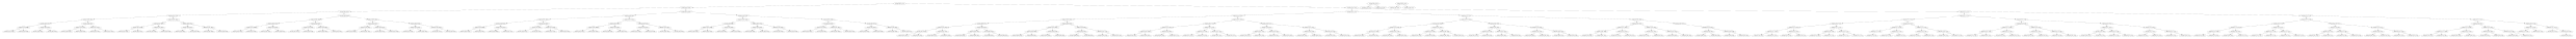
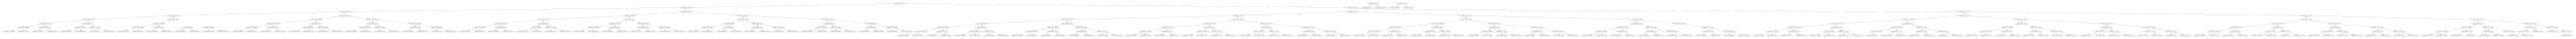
  digraph {
    fontname="Open Sans"
    node [fontname="Open Sans"]
    edge [fontname="Open Sans"]
    n1 [label="Node{data=[6971, 6971]}"]
    n2 [label="Node{data=[6864, 6864]}"]
    n3 [label="Node{data=[7099, 7099]}"]
    n4 [label="Node{data=[6489, 6489]}"]
    n5 [label="Node{data=[6939, 6939]}"]
    n6 [label="Node{data=[7035, 7035]}"]
    n7 [label="Node{data=[7163, 7163]}"]
    n8 [label="Node{data=[6473, 6473]}"]
    n9 [label="Node{data=[6848, 6848]}"]
    n10 [label="Node{data=[6880, 6880]}"]
    n11 [label="Node{data=[6955, 6955]}"]
    n12 [label="Node{data=[6465, 6465]}"]
    n13 [label="Node{data=[6481, 6481]}"]
    n14 [label="Node{data=[6840, 6840]}"]
    n15 [label="Node{data=[6856, 6856]}"]
    n16 [label="Node{data=[6461, 6461]}"]
    n17 [label="Node{data=[6469, 6469]}"]
    n18 [label="Node{data=[6477, 6477]}"]
-   n19 [label="Node{data=[6485, 6485]}"]
    n20 [label="Node{data=[6459, 6459]}"]
    n21 [label="Node{data=[6463, 6463]}"]
    n22 [label="Node{data=[6467, 6467]}"]
    n23 [label="Node{data=[6471, 6471]}"]
    n24 [label="Node{data=[5928, 5928]}"]
    n25 [label="Node{data=[6460, 6460]}"]
    n26 [label="Node{data=[6462, 6462]}"]
    n27 [label="Node{data=[6464, 6464]}"]
    n28 [label="Node{data=[6466, 6466]}"]
    n29 [label="Node{data=[6468, 6468]}"]
    n30 [label="Node{data=[6470, 6470]}"]
    n31 [label="Node{data=[6472, 6472]}"]
    n32 [label="Node{data=[6475, 6475]}"]
    n33 [label="Node{data=[6479, 6479]}"]
    n34 [label="Node{data=[6483, 6483]}"]
    n35 [label="Node{data=[6487, 6487]}"]
    n36 [label="Node{data=[6474, 6474]}"]
    n37 [label="Node{data=[6476, 6476]}"]
    n38 [label="Node{data=[6478, 6478]}"]
    n39 [label="Node{data=[6480, 6480]}"]
    n40 [label="Node{data=[6482, 6482]}"]
    n41 [label="Node{data=[6484, 6484]}"]
    n42 [label="Node{data=[6486, 6486]}"]
    n43 [label="Node{data=[6488, 6488]}"]
    n44 [label="Node{data=[6836, 6836]}"]
    n45 [label="Node{data=[6844, 6844]}"]
    n46 [label="Node{data=[6852, 6852]}"]
    n47 [label="Node{data=[6860, 6860]}"]
    n48 [label="Node{data=[6834, 6834]}"]
    n49 [label="Node{data=[6838, 6838]}"]
    n50 [label="Node{data=[6842, 6842]}"]
    n51 [label="Node{data=[6846, 6846]}"]
    n52 [label="Node{data=[6490, 6490]}"]
    n53 [label="Node{data=[6835, 6835]}"]
    n54 [label="Node{data=[6837, 6837]}"]
    n55 [label="Node{data=[6839, 6839]}"]
    n56 [label="Node{data=[6841, 6841]}"]
    n57 [label="Node{data=[6843, 6843]}"]
    n58 [label="Node{data=[6845, 6845]}"]
    n59 [label="Node{data=[6847, 6847]}"]
    n60 [label="Node{data=[6850, 6850]}"]
    n61 [label="Node{data=[6854, 6854]}"]
    n62 [label="Node{data=[6858, 6858]}"]
    n63 [label="Node{data=[6862, 6862]}"]
    n64 [label="Node{data=[6849, 6849]}"]
    n65 [label="Node{data=[6851, 6851]}"]
    n66 [label="Node{data=[6853, 6853]}"]
    n67 [label="Node{data=[6855, 6855]}"]
    n68 [label="Node{data=[6857, 6857]}"]
    n69 [label="Node{data=[6859, 6859]}"]
    n70 [label="Node{data=[6861, 6861]}"]
    n71 [label="Node{data=[6863, 6863]}"]
    n72 [label="Node{data=[6872, 6872]}"]
    n73 [label="Node{data=[6931, 6931]}"]
    n74 [label="Node{data=[6947, 6947]}"]
    n75 [label="Node{data=[6963, 6963]}"]
    n76 [label="Node{data=[6868, 6868]}"]
    n77 [label="Node{data=[6876, 6876]}"]
    n78 [label="Node{data=[6927, 6927]}"]
    n79 [label="Node{data=[6935, 6935]}"]
    n80 [label="Node{data=[6866, 6866]}"]
    n81 [label="Node{data=[6870, 6870]}"]
    n82 [label="Node{data=[6874, 6874]}"]
    n83 [label="Node{data=[6878, 6878]}"]
    n84 [label="Node{data=[6865, 6865]}"]
    n85 [label="Node{data=[6867, 6867]}"]
    n86 [label="Node{data=[6869, 6869]}"]
    n87 [label="Node{data=[6871, 6871]}"]
    n88 [label="Node{data=[6873, 6873]}"]
    n89 [label="Node{data=[6875, 6875]}"]
    n90 [label="Node{data=[6877, 6877]}"]
    n91 [label="Node{data=[6879, 6879]}"]
    n92 [label="Node{data=[6882, 6882]}"]
    n93 [label="Node{data=[6929, 6929]}"]
    n94 [label="Node{data=[6933, 6933]}"]
    n95 [label="Node{data=[6937, 6937]}"]
    n96 [label="Node{data=[6881, 6881]}"]
    n97 [label="Node{data=[6926, 6926]}"]
    n98 [label="Node{data=[6928, 6928]}"]
    n99 [label="Node{data=[6930, 6930]}"]
    n100 [label="Node{data=[6932, 6932]}"]
    n101 [label="Node{data=[6934, 6934]}"]
    n102 [label="Node{data=[6936, 6936]}"]
    n103 [label="Node{data=[6938, 6938]}"]
    n104 [label="Node{data=[6943, 6943]}"]
    n105 [label="Node{data=[6951, 6951]}"]
    n106 [label="Node{data=[6959, 6959]}"]
    n107 [label="Node{data=[6967, 6967]}"]
    n108 [label="Node{data=[6941, 6941]}"]
    n109 [label="Node{data=[6945, 6945]}"]
    n110 [label="Node{data=[6949, 6949]}"]
    n111 [label="Node{data=[6953, 6953]}"]
    n112 [label="Node{data=[6940, 6940]}"]
    n113 [label="Node{data=[6942, 6942]}"]
    n114 [label="Node{data=[6944, 6944]}"]
    n115 [label="Node{data=[6946, 6946]}"]
    n116 [label="Node{data=[6948, 6948]}"]
    n117 [label="Node{data=[6950, 6950]}"]
    n118 [label="Node{data=[6952, 6952]}"]
    n119 [label="Node{data=[6954, 6954]}"]
    n120 [label="Node{data=[6957, 6957]}"]
    n121 [label="Node{data=[6961, 6961]}"]
    n122 [label="Node{data=[6965, 6965]}"]
    n123 [label="Node{data=[6969, 6969]}"]
    n124 [label="Node{data=[6956, 6956]}"]
    n125 [label="Node{data=[6958, 6958]}"]
    n126 [label="Node{data=[6960, 6960]}"]
    n127 [label="Node{data=[6962, 6962]}"]
    n128 [label="Node{data=[6964, 6964]}"]
    n129 [label="Node{data=[6966, 6966]}"]
    n130 [label="Node{data=[6968, 6968]}"]
    n131 [label="Node{data=[6970, 6970]}"]
    n132 [label="Node{data=[7003, 7003]}"]
    n133 [label="Node{data=[7067, 7067]}"]
    n134 [label="Node{data=[7131, 7131]}"]
    n135 [label="Node{data=[7195, 7195]}"]
    n136 [label="Node{data=[6987, 6987]}"]
    n137 [label="Node{data=[7019, 7019]}"]
    n138 [label="Node{data=[7051, 7051]}"]
    n139 [label="Node{data=[7083, 7083]}"]
    n140 [label="Node{data=[6979, 6979]}"]
    n141 [label="Node{data=[6995, 6995]}"]
    n142 [label="Node{data=[7011, 7011]}"]
    n143 [label="Node{data=[7027, 7027]}"]
    n144 [label="Node{data=[6975, 6975]}"]
    n145 [label="Node{data=[6983, 6983]}"]
    n146 [label="Node{data=[6991, 6991]}"]
    n147 [label="Node{data=[6999, 6999]}"]
    n148 [label="Node{data=[6973, 6973]}"]
    n149 [label="Node{data=[6977, 6977]}"]
    n150 [label="Node{data=[6981, 6981]}"]
    n151 [label="Node{data=[6985, 6985]}"]
    n152 [label="Node{data=[6972, 6972]}"]
    n153 [label="Node{data=[6974, 6974]}"]
    n154 [label="Node{data=[6976, 6976]}"]
    n155 [label="Node{data=[6978, 6978]}"]
    n156 [label="Node{data=[6980, 6980]}"]
    n157 [label="Node{data=[6982, 6982]}"]
    n158 [label="Node{data=[6984, 6984]}"]
    n159 [label="Node{data=[6986, 6986]}"]
    n160 [label="Node{data=[6989, 6989]}"]
    n161 [label="Node{data=[6993, 6993]}"]
    n162 [label="Node{data=[6997, 6997]}"]
    n163 [label="Node{data=[7001, 7001]}"]
    n164 [label="Node{data=[6988, 6988]}"]
    n165 [label="Node{data=[6990, 6990]}"]
    n166 [label="Node{data=[6992, 6992]}"]
    n167 [label="Node{data=[6994, 6994]}"]
    n168 [label="Node{data=[6996, 6996]}"]
    n169 [label="Node{data=[6998, 6998]}"]
    n170 [label="Node{data=[7000, 7000]}"]
    n171 [label="Node{data=[7002, 7002]}"]
    n172 [label="Node{data=[7007, 7007]}"]
    n173 [label="Node{data=[7015, 7015]}"]
    n174 [label="Node{data=[7023, 7023]}"]
    n175 [label="Node{data=[7031, 7031]}"]
    n176 [label="Node{data=[7005, 7005]}"]
    n177 [label="Node{data=[7009, 7009]}"]
    n178 [label="Node{data=[7013, 7013]}"]
    n179 [label="Node{data=[7017, 7017]}"]
    n180 [label="Node{data=[7004, 7004]}"]
    n181 [label="Node{data=[7006, 7006]}"]
    n182 [label="Node{data=[7008, 7008]}"]
    n183 [label="Node{data=[7010, 7010]}"]
    n184 [label="Node{data=[7012, 7012]}"]
    n185 [label="Node{data=[7014, 7014]}"]
    n186 [label="Node{data=[7016, 7016]}"]
    n187 [label="Node{data=[7018, 7018]}"]
    n188 [label="Node{data=[7021, 7021]}"]
    n189 [label="Node{data=[7025, 7025]}"]
    n190 [label="Node{data=[7029, 7029]}"]
    n191 [label="Node{data=[7033, 7033]}"]
    n192 [label="Node{data=[7020, 7020]}"]
    n193 [label="Node{data=[7022, 7022]}"]
    n194 [label="Node{data=[7024, 7024]}"]
    n195 [label="Node{data=[7026, 7026]}"]
    n196 [label="Node{data=[7028, 7028]}"]
    n197 [label="Node{data=[7030, 7030]}"]
    n198 [label="Node{data=[7032, 7032]}"]
    n199 [label="Node{data=[7034, 7034]}"]
    n200 [label="Node{data=[7043, 7043]}"]
    n201 [label="Node{data=[7059, 7059]}"]
    n202 [label="Node{data=[7075, 7075]}"]
    n203 [label="Node{data=[7091, 7091]}"]
    n204 [label="Node{data=[7039, 7039]}"]
    n205 [label="Node{data=[7047, 7047]}"]
    n206 [label="Node{data=[7055, 7055]}"]
    n207 [label="Node{data=[7063, 7063]}"]
    n208 [label="Node{data=[7037, 7037]}"]
    n209 [label="Node{data=[7041, 7041]}"]
    n210 [label="Node{data=[7045, 7045]}"]
    n211 [label="Node{data=[7049, 7049]}"]
    n212 [label="Node{data=[7036, 7036]}"]
    n213 [label="Node{data=[7038, 7038]}"]
    n214 [label="Node{data=[7040, 7040]}"]
    n215 [label="Node{data=[7042, 7042]}"]
    n216 [label="Node{data=[7044, 7044]}"]
    n217 [label="Node{data=[7046, 7046]}"]
    n218 [label="Node{data=[7048, 7048]}"]
    n219 [label="Node{data=[7050, 7050]}"]
    n220 [label="Node{data=[7053, 7053]}"]
    n221 [label="Node{data=[7057, 7057]}"]
    n222 [label="Node{data=[7061, 7061]}"]
    n223 [label="Node{data=[7065, 7065]}"]
    n224 [label="Node{data=[7052, 7052]}"]
    n225 [label="Node{data=[7054, 7054]}"]
    n226 [label="Node{data=[7056, 7056]}"]
    n227 [label="Node{data=[7058, 7058]}"]
    n228 [label="Node{data=[7060, 7060]}"]
    n229 [label="Node{data=[7062, 7062]}"]
    n230 [label="Node{data=[7064, 7064]}"]
    n231 [label="Node{data=[7066, 7066]}"]
    n232 [label="Node{data=[7071, 7071]}"]
    n233 [label="Node{data=[7079, 7079]}"]
    n234 [label="Node{data=[7087, 7087]}"]
    n235 [label="Node{data=[7069, 7069]}"]
    n236 [label="Node{data=[7073, 7073]}"]
    n237 [label="Node{data=[7077, 7077]}"]
    n238 [label="Node{data=[7081, 7081]}"]
    n239 [label="Node{data=[7068, 7068]}"]
    n240 [label="Node{data=[7070, 7070]}"]
    n241 [label="Node{data=[7072, 7072]}"]
    n242 [label="Node{data=[7074, 7074]}"]
    n243 [label="Node{data=[7076, 7076]}"]
    n244 [label="Node{data=[7078, 7078]}"]
    n245 [label="Node{data=[7080, 7080]}"]
    n246 [label="Node{data=[7082, 7082]}"]
    n247 [label="Node{data=[7085, 7085]}"]
    n248 [label="Node{data=[7089, 7089]}"]
    n249 [label="Node{data=[7084, 7084]}"]
    n250 [label="Node{data=[7086, 7086]}"]
    n251 [label="Node{data=[7088, 7088]}"]
    n252 [label="Node{data=[7090, 7090]}"]
    n253 [label="Node{data=[7093, 7093]}"]
    n254 [label="Node{data=[7092, 7092]}"]
    n255 [label="Node{data=[7094, 7094]}"]
    n256 [label="Node{data=[7097, 7097]}"]
    n257 [label="Node{data=[7096, 7096]}"]
    n258 [label="Node{data=[7098, 7098]}"]
    n259 [label="Node{data=[7115, 7115]}"]
    n260 [label="Node{data=[7147, 7147]}"]
    n261 [label="Node{data=[7179, 7179]}"]
    n262 [label="Node{data=[7211, 7211]}"]
    n263 [label="Node{data=[7107, 7107]}"]
    n264 [label="Node{data=[7123, 7123]}"]
    n265 [label="Node{data=[7139, 7139]}"]
    n266 [label="Node{data=[7155, 7155]}"]
    n267 [label="Node{data=[7103, 7103]}"]
    n268 [label="Node{data=[7111, 7111]}"]
    n269 [label="Node{data=[7119, 7119]}"]
    n270 [label="Node{data=[7127, 7127]}"]
    n271 [label="Node{data=[7101, 7101]}"]
    n272 [label="Node{data=[7105, 7105]}"]
    n273 [label="Node{data=[7109, 7109]}"]
    n274 [label="Node{data=[7113, 7113]}"]
    n275 [label="Node{data=[7100, 7100]}"]
    n276 [label="Node{data=[7102, 7102]}"]
    n277 [label="Node{data=[7104, 7104]}"]
    n278 [label="Node{data=[7106, 7106]}"]
    n279 [label="Node{data=[7108, 7108]}"]
    n280 [label="Node{data=[7110, 7110]}"]
    n281 [label="Node{data=[7112, 7112]}"]
    n282 [label="Node{data=[7114, 7114]}"]
    n283 [label="Node{data=[7117, 7117]}"]
    n284 [label="Node{data=[7121, 7121]}"]
    n285 [label="Node{data=[7125, 7125]}"]
    n286 [label="Node{data=[7129, 7129]}"]
    n287 [label="Node{data=[7118, 7118]}"]
    n288 [label="Node{data=[7120, 7120]}"]
    n289 [label="Node{data=[7122, 7122]}"]
    n290 [label="Node{data=[7124, 7124]}"]
    n291 [label="Node{data=[7126, 7126]}"]
    n292 [label="Node{data=[7128, 7128]}"]
    n293 [label="Node{data=[7130, 7130]}"]
    n294 [label="Node{data=[7135, 7135]}"]
    n295 [label="Node{data=[7143, 7143]}"]
    n296 [label="Node{data=[7151, 7151]}"]
    n297 [label="Node{data=[7159, 7159]}"]
    n298 [label="Node{data=[7133, 7133]}"]
    n299 [label="Node{data=[7137, 7137]}"]
    n300 [label="Node{data=[7141, 7141]}"]
    n301 [label="Node{data=[7145, 7145]}"]
    n302 [label="Node{data=[7132, 7132]}"]
    n303 [label="Node{data=[7134, 7134]}"]
    n304 [label="Node{data=[7136, 7136]}"]
    n305 [label="Node{data=[7138, 7138]}"]
    n306 [label="Node{data=[7140, 7140]}"]
    n307 [label="Node{data=[7142, 7142]}"]
    n308 [label="Node{data=[7144, 7144]}"]
    n309 [label="Node{data=[7146, 7146]}"]
    n310 [label="Node{data=[7149, 7149]}"]
    n311 [label="Node{data=[7153, 7153]}"]
    n312 [label="Node{data=[7157, 7157]}"]
    n313 [label="Node{data=[7161, 7161]}"]
    n314 [label="Node{data=[7148, 7148]}"]
    n315 [label="Node{data=[7150, 7150]}"]
    n316 [label="Node{data=[7152, 7152]}"]
    n317 [label="Node{data=[7154, 7154]}"]
    n318 [label="Node{data=[7156, 7156]}"]
    n319 [label="Node{data=[7158, 7158]}"]
    n320 [label="Node{data=[7160, 7160]}"]
    n321 [label="Node{data=[7162, 7162]}"]
    n322 [label="Node{data=[7171, 7171]}"]
    n323 [label="Node{data=[7187, 7187]}"]
    n324 [label="Node{data=[7203, 7203]}"]
    n325 [label="Node{data=[7215, 7215]}"]
    n326 [label="Node{data=[7167, 7167]}"]
    n327 [label="Node{data=[7175, 7175]}"]
    n328 [label="Node{data=[7183, 7183]}"]
    n329 [label="Node{data=[7191, 7191]}"]
    n330 [label="Node{data=[7165, 7165]}"]
    n331 [label="Node{data=[7169, 7169]}"]
    n332 [label="Node{data=[7173, 7173]}"]
    n333 [label="Node{data=[7177, 7177]}"]
    n334 [label="Node{data=[7164, 7164]}"]
    n335 [label="Node{data=[7166, 7166]}"]
    n336 [label="Node{data=[7168, 7168]}"]
    n337 [label="Node{data=[7170, 7170]}"]
    n338 [label="Node{data=[7172, 7172]}"]
    n339 [label="Node{data=[7174, 7174]}"]
    n340 [label="Node{data=[7176, 7176]}"]
    n341 [label="Node{data=[7178, 7178]}"]
    n342 [label="Node{data=[7181, 7181]}"]
    n343 [label="Node{data=[7185, 7185]}"]
    n344 [label="Node{data=[7189, 7189]}"]
    n345 [label="Node{data=[7193, 7193]}"]
    n346 [label="Node{data=[7180, 7180]}"]
    n347 [label="Node{data=[7182, 7182]}"]
    n348 [label="Node{data=[7184, 7184]}"]
    n349 [label="Node{data=[7186, 7186]}"]
    n350 [label="Node{data=[7188, 7188]}"]
    n351 [label="Node{data=[7190, 7190]}"]
    n352 [label="Node{data=[7192, 7192]}"]
    n353 [label="Node{data=[7194, 7194]}"]
    n354 [label="Node{data=[7199, 7199]}"]
    n355 [label="Node{data=[7207, 7207]}"]
    n356 [label="Node{data=[7213, 7213]}"]
    n357 [label="Node{data=[7217, 7217]}"]
    n358 [label="Node{data=[7197, 7197]}"]
    n359 [label="Node{data=[7201, 7201]}"]
    n360 [label="Node{data=[7205, 7205]}"]
    n361 [label="Node{data=[7209, 7209]}"]
    n362 [label="Node{data=[7196, 7196]}"]
    n363 [label="Node{data=[7198, 7198]}"]
    n364 [label="Node{data=[7200, 7200]}"]
    n365 [label="Node{data=[7202, 7202]}"]
    n366 [label="Node{data=[7204, 7204]}"]
    n367 [label="Node{data=[7206, 7206]}"]
    n368 [label="Node{data=[7208, 7208]}"]
    n369 [label="Node{data=[7210, 7210]}"]
    n370 [label="Node{data=[7212, 7212]}"]
    n371 [label="Node{data=[7214, 7214]}"]
    n372 [label="Node{data=[7216, 7216]}"]
    n373 [label="Node{data=[7254, 7254]}"]
    n374 [label="Node{data=[7802, 7802]}"]
    n1 -> n2
    n1 -> n3
    n2 -> n4
    n2 -> n5
    n3 -> n6
    n3 -> n7
    n4 -> n8
    n4 -> n9
    n5 -> n10
    n5 -> n11
    n6 -> n132
    n6 -> n133
    n7 -> n134
    n7 -> n135
    n8 -> n12
    n8 -> n13
    n9 -> n14
    n9 -> n15
    n10 -> n72
    n10 -> n73
    n11 -> n74
    n11 -> n75
    n12 -> n16
    n12 -> n17
    n13 -> n18
-   n13 -> n19
    n14 -> n44
    n14 -> n45
    n15 -> n46
    n15 -> n47
    n16 -> n20
    n16 -> n21
    n17 -> n22
    n17 -> n23
    n18 -> n32
    n18 -> n33
-   n19 -> n34
-   n19 -> n35
    n20 -> n24
    n20 -> n25
    n21 -> n26
    n21 -> n27
    n22 -> n28
    n22 -> n29
    n23 -> n30
    n23 -> n31
    n32 -> n36
    n32 -> n37
    n33 -> n38
    n33 -> n39
    n34 -> n40
    n34 -> n41
    n35 -> n42
    n35 -> n43
    n44 -> n48
    n44 -> n49
    n45 -> n50
    n45 -> n51
    n46 -> n60
    n46 -> n61
    n47 -> n62
    n47 -> n63
    n48 -> n52
    n48 -> n53
    n49 -> n54
    n49 -> n55
    n50 -> n56
    n50 -> n57
    n51 -> n58
    n51 -> n59
    n60 -> n64
    n60 -> n65
    n61 -> n66
    n61 -> n67
    n62 -> n68
    n62 -> n69
    n63 -> n70
    n63 -> n71
    n72 -> n76
    n72 -> n77
    n73 -> n78
    n73 -> n79
    n74 -> n104
    n74 -> n105
    n75 -> n106
    n75 -> n107
    n76 -> n80
    n76 -> n81
    n77 -> n82
    n77 -> n83
    n78 -> n92
    n78 -> n93
    n79 -> n94
    n79 -> n95
    n80 -> n84
    n80 -> n85
    n81 -> n86
    n81 -> n87
    n82 -> n88
    n82 -> n89
    n83 -> n90
    n83 -> n91
    n92 -> n96
    n92 -> n97
    n93 -> n98
    n93 -> n99
    n94 -> n100
    n94 -> n101
    n95 -> n102
    n95 -> n103
    n104 -> n108
    n104 -> n109
    n105 -> n110
    n105 -> n111
    n106 -> n120
    n106 -> n121
    n107 -> n122
    n107 -> n123
    n108 -> n112
    n108 -> n113
    n109 -> n114
    n109 -> n115
    n110 -> n116
    n110 -> n117
    n111 -> n118
    n111 -> n119
    n120 -> n124
    n120 -> n125
    n121 -> n126
    n121 -> n127
    n122 -> n128
    n122 -> n129
    n123 -> n130
    n123 -> n131
    n132 -> n136
    n132 -> n137
    n133 -> n138
    n133 -> n139
    n134 -> n259
    n134 -> n260
    n135 -> n261
    n135 -> n262
    n136 -> n140
    n136 -> n141
    n137 -> n142
    n137 -> n143
    n138 -> n200
    n138 -> n201
    n139 -> n202
    n139 -> n203
    n140 -> n144
    n140 -> n145
    n141 -> n146
    n141 -> n147
    n142 -> n172
    n142 -> n173
    n143 -> n174
    n143 -> n175
    n144 -> n148
    n144 -> n149
    n145 -> n150
    n145 -> n151
    n146 -> n160
    n146 -> n161
    n147 -> n162
    n147 -> n163
    n148 -> n152
    n148 -> n153
    n149 -> n154
    n149 -> n155
    n150 -> n156
    n150 -> n157
    n151 -> n158
    n151 -> n159
    n160 -> n164
    n160 -> n165
    n161 -> n166
    n161 -> n167
    n162 -> n168
    n162 -> n169
    n163 -> n170
    n163 -> n171
    n172 -> n176
    n172 -> n177
    n173 -> n178
    n173 -> n179
    n174 -> n188
    n174 -> n189
    n175 -> n190
    n175 -> n191
    n176 -> n180
    n176 -> n181
    n177 -> n182
    n177 -> n183
    n178 -> n184
    n178 -> n185
    n179 -> n186
    n179 -> n187
    n188 -> n192
    n188 -> n193
    n189 -> n194
    n189 -> n195
    n190 -> n196
    n190 -> n197
    n191 -> n198
    n191 -> n199
    n200 -> n204
    n200 -> n205
    n201 -> n206
    n201 -> n207
    n202 -> n232
    n202 -> n233
    n203 -> n234
    n204 -> n208
    n204 -> n209
    n205 -> n210
    n205 -> n211
    n206 -> n220
    n206 -> n221
    n207 -> n222
    n207 -> n223
    n208 -> n212
    n208 -> n213
    n209 -> n214
    n209 -> n215
    n210 -> n216
    n210 -> n217
    n211 -> n218
    n211 -> n219
    n220 -> n224
    n220 -> n225
    n221 -> n226
    n221 -> n227
    n222 -> n228
    n222 -> n229
    n223 -> n230
    n223 -> n231
    n232 -> n235
    n232 -> n236
    n233 -> n237
    n233 -> n238
    n234 -> n247
    n234 -> n248
    n235 -> n239
    n235 -> n240
    n236 -> n241
    n236 -> n242
    n237 -> n243
    n237 -> n244
    n238 -> n245
    n238 -> n246
    n247 -> n249
    n247 -> n250
    n248 -> n251
    n248 -> n252
    n253 -> n254
    n253 -> n255
    n256 -> n257
    n256 -> n258
    n259 -> n263
    n259 -> n264
    n260 -> n265
    n260 -> n266
    n261 -> n322
    n261 -> n323
    n262 -> n324
    n262 -> n325
    n263 -> n267
    n263 -> n268
    n264 -> n269
    n264 -> n270
    n265 -> n294
    n265 -> n295
    n266 -> n296
    n266 -> n297
    n267 -> n271
    n267 -> n272
    n268 -> n273
    n268 -> n274
    n269 -> n283
    n269 -> n284
    n270 -> n285
    n270 -> n286
    n271 -> n275
    n271 -> n276
    n272 -> n277
    n272 -> n278
    n273 -> n279
    n273 -> n280
    n274 -> n281
    n274 -> n282
    n283 -> n287
    n284 -> n288
    n284 -> n289
    n285 -> n290
    n285 -> n291
    n286 -> n292
    n286 -> n293
    n294 -> n298
    n294 -> n299
    n295 -> n300
    n295 -> n301
    n296 -> n310
    n296 -> n311
    n297 -> n312
    n297 -> n313
    n298 -> n302
    n298 -> n303
    n299 -> n304
    n299 -> n305
    n300 -> n306
    n300 -> n307
    n301 -> n308
    n301 -> n309
    n310 -> n314
    n310 -> n315
    n311 -> n316
    n311 -> n317
    n312 -> n318
    n312 -> n319
    n313 -> n320
    n313 -> n321
    n322 -> n326
    n322 -> n327
    n323 -> n328
    n323 -> n329
    n324 -> n354
    n324 -> n355
    n325 -> n356
    n325 -> n357
    n326 -> n330
    n326 -> n331
    n327 -> n332
    n327 -> n333
    n328 -> n342
    n328 -> n343
    n329 -> n344
    n329 -> n345
    n330 -> n334
    n330 -> n335
    n331 -> n336
    n331 -> n337
    n332 -> n338
    n332 -> n339
    n333 -> n340
    n333 -> n341
    n342 -> n346
    n342 -> n347
    n343 -> n348
    n343 -> n349
    n344 -> n350
    n344 -> n351
    n345 -> n352
    n345 -> n353
    n354 -> n358
    n354 -> n359
    n355 -> n360
    n355 -> n361
    n356 -> n370
    n356 -> n371
    n357 -> n372
    n357 -> n373
    n358 -> n362
    n358 -> n363
    n359 -> n364
    n359 -> n365
    n360 -> n366
    n360 -> n367
    n361 -> n368
    n361 -> n369
    n373 -> n374
  }
